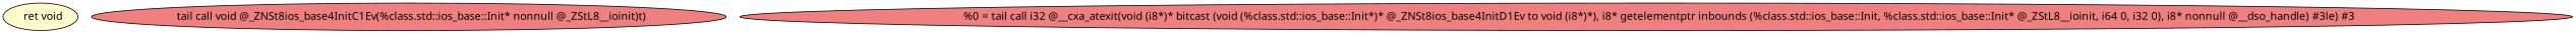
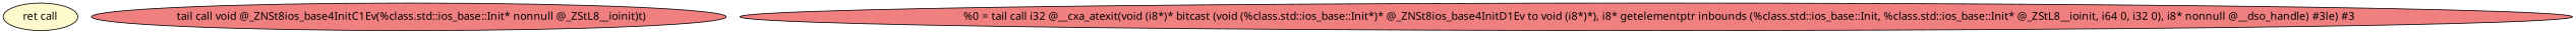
  digraph {
    fontname="Noto Sans"
    node [fillcolor=lightcoral shape=ellipse style=filled fontname="Noto Sans"]
-   n1 [fillcolor=lemonchiffon label="  ret void"]
+   n1 [fillcolor=lemonchiffon label="ret call"]
    n2 [label="  tail call void @_ZNSt8ios_base4InitC1Ev(%class.std::ios_base::Init* nonnull @_ZStL8__ioinit)t)"]
    n3 [label="  %0 = tail call i32 @__cxa_atexit(void (i8*)* bitcast (void (%class.std::ios_base::Init*)* @_ZNSt8ios_base4InitD1Ev to void (i8*)*), i8* getelementptr inbounds (%class.std::ios_base::Init, %class.std::ios_base::Init* @_ZStL8__ioinit, i64 0, i32 0), i8* nonnull @__dso_handle) #3le) #3"]
  }
